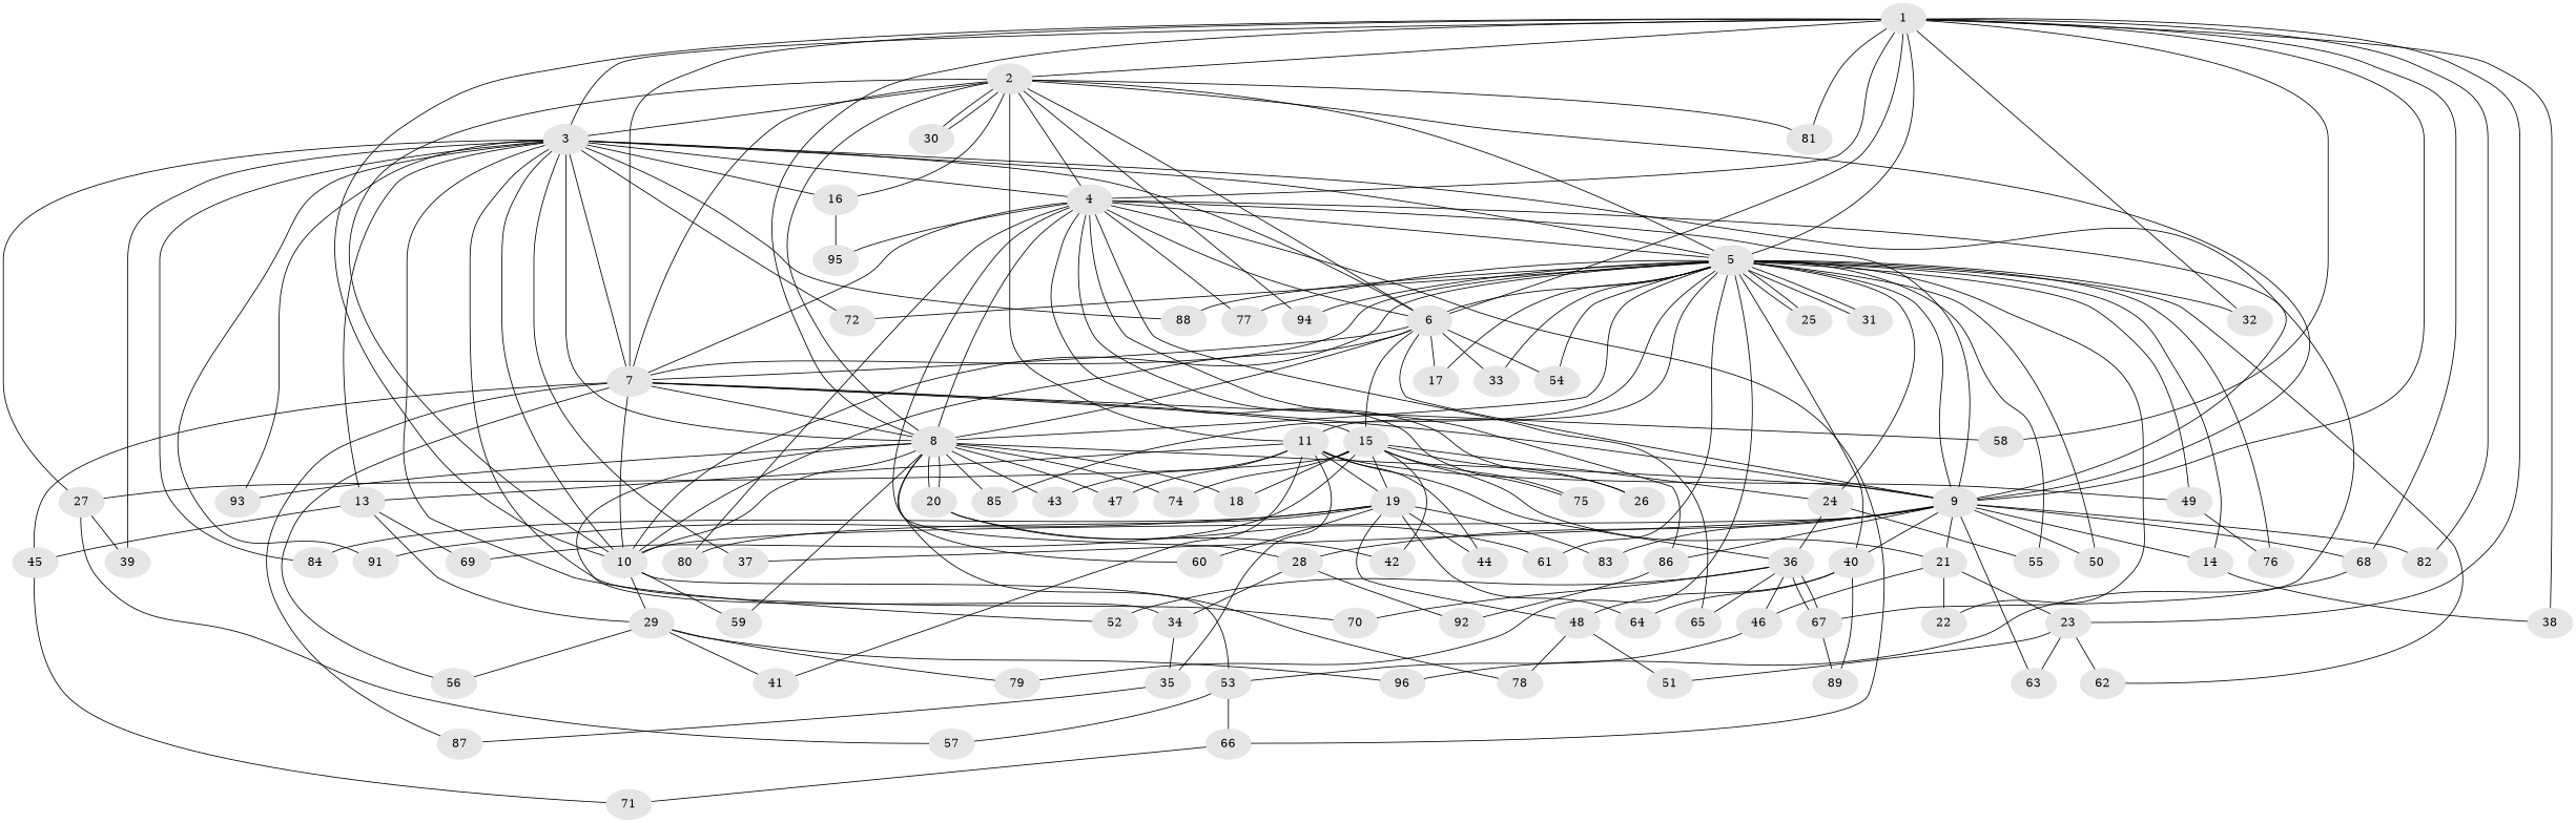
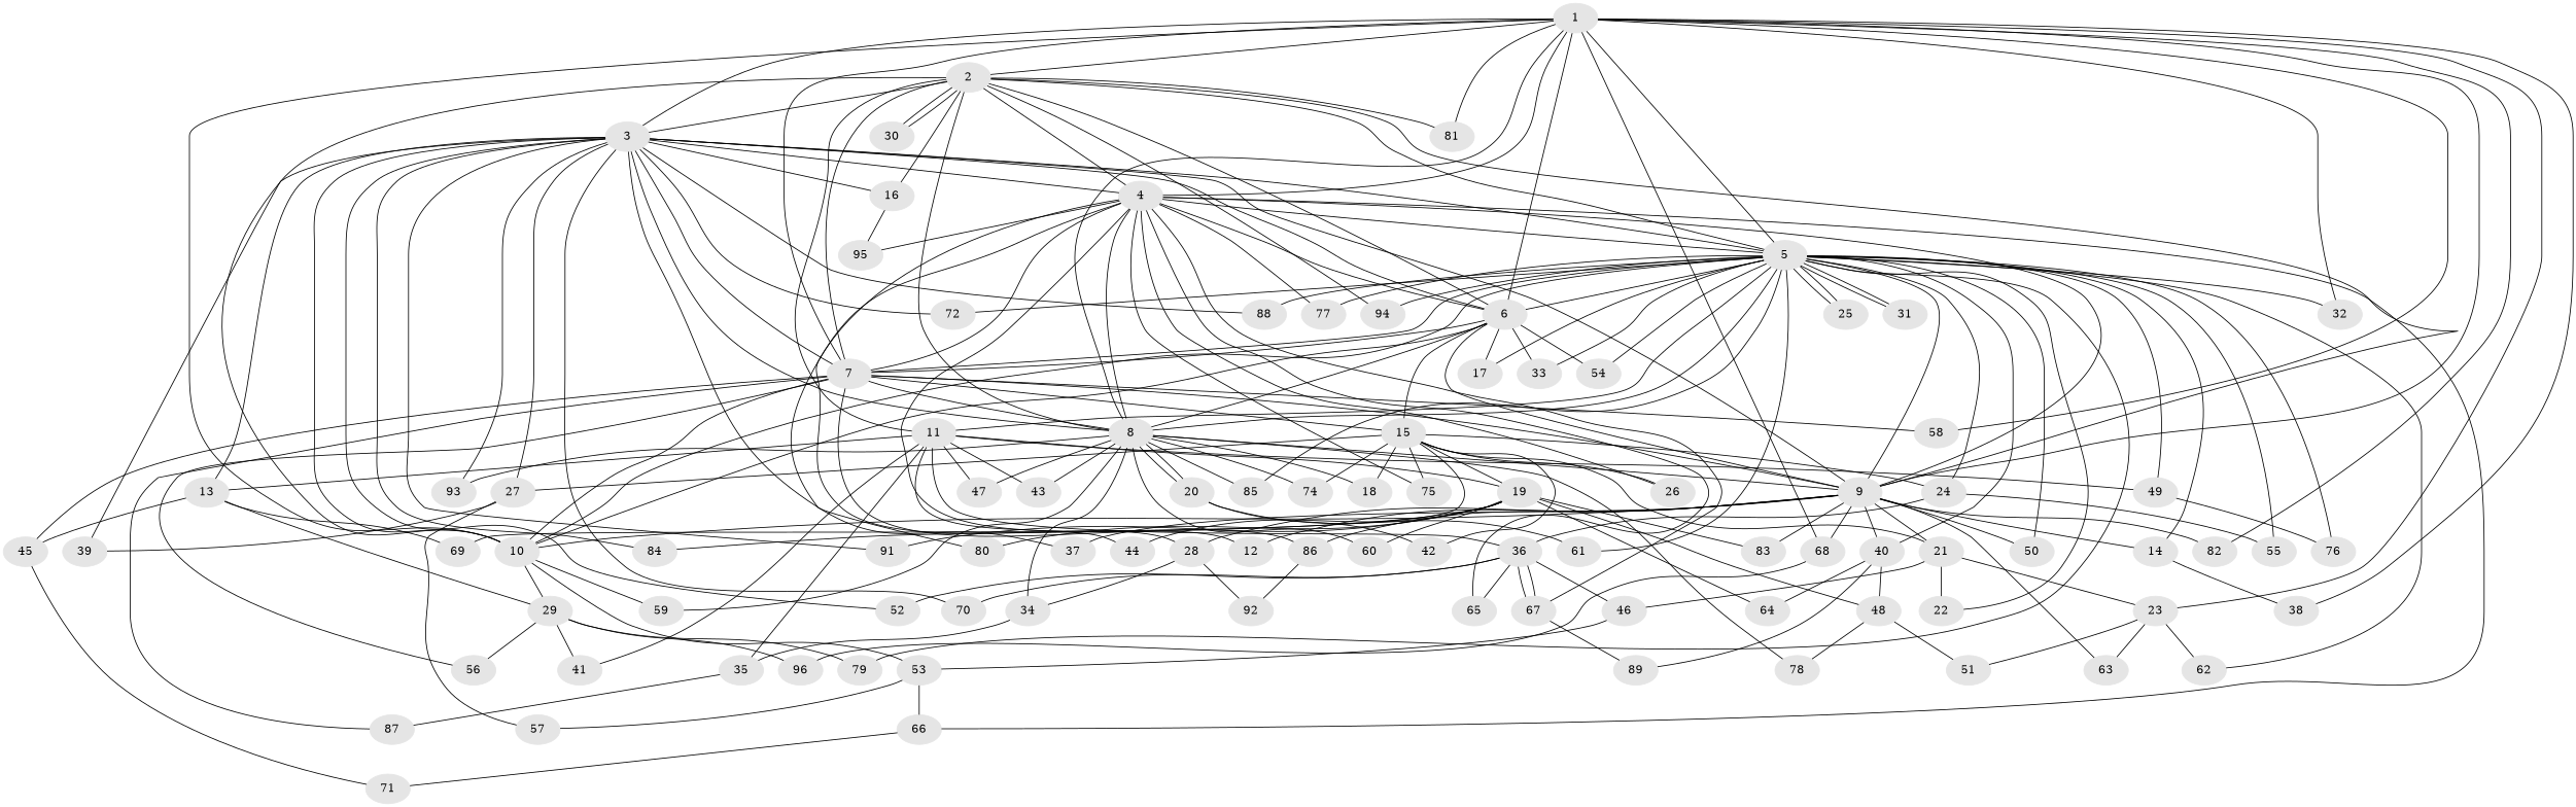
  graph {
    node [color=gray90 style=filled]
    1
    2
    3
    4
    5
    6
    7
    8
    9
    10
    23
    32
    38
    58
    68
    81
    82
    11
    16
    30
    94
    13
    27
    37
    39
    52
    70
    72
    84
    88
    91
    93
    26
    28
    65
    66
    75
    77
    80
    86
    95
    67
    14
    17
    22
    24
    25
    31
    33
    40
    49
    50
    54
    55
    61
    62
    76
    79
    85
    15
+   12
    45
    56
    87
    18
    20
    34
    43
    47
    59
    60
    74
    78
    21
    63
    83
    29
    53
    51
    n80 [label=96]
    19
    35
    36
    41
    44
    69
    57
    92
    71
    48
    64
    89
    42
    46
    1 -- 2
    1 -- 3
    1 -- 4
    1 -- 5
    1 -- 6
    1 -- 7
    1 -- 8
    1 -- 9
    1 -- 10
    1 -- 23
    1 -- 32
    1 -- 38
    1 -- 58
    1 -- 68
    1 -- 81
    1 -- 82
    2 -- 3
    2 -- 4
    2 -- 5
    2 -- 6
    2 -- 7
    2 -- 8
    2 -- 9
    2 -- 10
    2 -- 81
    2 -- 11
    2 -- 16
    2 -- 30
    2 -- 30
    2 -- 94
    3 -- 4
    3 -- 5
    3 -- 6
    3 -- 7
    3 -- 8
    3 -- 9
    3 -- 10
    3 -- 16
    3 -- 13
    3 -- 27
    3 -- 37
    3 -- 39
    3 -- 52
    3 -- 70
    3 -- 72
    3 -- 84
    3 -- 88
    3 -- 91
    3 -- 93
    4 -- 5
    4 -- 6
    4 -- 7
    4 -- 8
    4 -- 9
    4 -- 26
    4 -- 28
    4 -- 65
    4 -- 66
    4 -- 75
    4 -- 77
    4 -- 80
    4 -- 86
    4 -- 95
    4 -- 67
    5 -- 6
    5 -- 7
    5 -- 8
    5 -- 9
    5 -- 10
    5 -- 32
    5 -- 11
    5 -- 94
    5 -- 72
    5 -- 88
    5 -- 77
    5 -- 14
    5 -- 17
    5 -- 22
    5 -- 24
    5 -- 25
    5 -- 25
    5 -- 31
    5 -- 31
    5 -- 33
    5 -- 40
    5 -- 49
    5 -- 50
    5 -- 54
    5 -- 55
    5 -- 61
    5 -- 62
    5 -- 76
    5 -- 79
    5 -- 85
    6 -- 7
    6 -- 8
    6 -- 9
    6 -- 10
    6 -- 17
    6 -- 33
    6 -- 54
    6 -- 15
    7 -- 8
    7 -- 9
    7 -- 10
    7 -- 58
    7 -- 15
+   7 -- 12
    7 -- 45
    7 -- 56
    7 -- 87
    8 -- 9
-   8 -- 10
    8 -- 93
    8 -- 85
    8 -- 18
    8 -- 20
    8 -- 20
    8 -- 34
    8 -- 43
    8 -- 47
    8 -- 59
    8 -- 60
    8 -- 74
    8 -- 78
    9 -- 10
    9 -- 68
    9 -- 82
    9 -- 37
    9 -- 28
    9 -- 86
    9 -- 14
    9 -- 40
    9 -- 50
+   9 -- 12
    9 -- 21
    9 -- 63
    9 -- 83
    10 -- 59
    10 -- 29
    10 -- 53
    23 -- 62
    23 -- 63
    23 -- 51
    68 -- n80
    11 -- 13
    11 -- 49
    11 -- 43
    11 -- 47
    11 -- 19
    11 -- 35
    11 -- 36
    11 -- 41
    11 -- 44
    16 -- 95
    13 -- 45
    13 -- 29
    13 -- 69
    27 -- 39
    27 -- 57
    28 -- 34
    28 -- 92
    66 -- 71
    86 -- 92
    67 -- 89
    14 -- 38
    24 -- 55
    24 -- 36
    40 -- 48
    40 -- 64
    40 -- 89
    49 -- 76
    15 -- 27
    15 -- 26
    15 -- 75
    15 -- 24
    15 -- 18
    15 -- 74
    15 -- 21
    15 -- 19
    15 -- 69
    15 -- 42
    45 -- 71
    20 -- 61
    20 -- 42
    34 -- 35
    21 -- 23
    21 -- 22
    21 -- 46
    29 -- 79
    29 -- 56
    29 -- n80
    29 -- 41
    53 -- 66
    53 -- 57
    19 -- 84
    19 -- 91
    19 -- 80
    19 -- 60
    19 -- 83
    19 -- 44
    19 -- 48
    19 -- 64
    35 -- 87
    36 -- 52
    36 -- 70
    36 -- 65
    36 -- 67
    36 -- 67
    36 -- 46
    48 -- 78
    48 -- 51
    46 -- 53
  }
